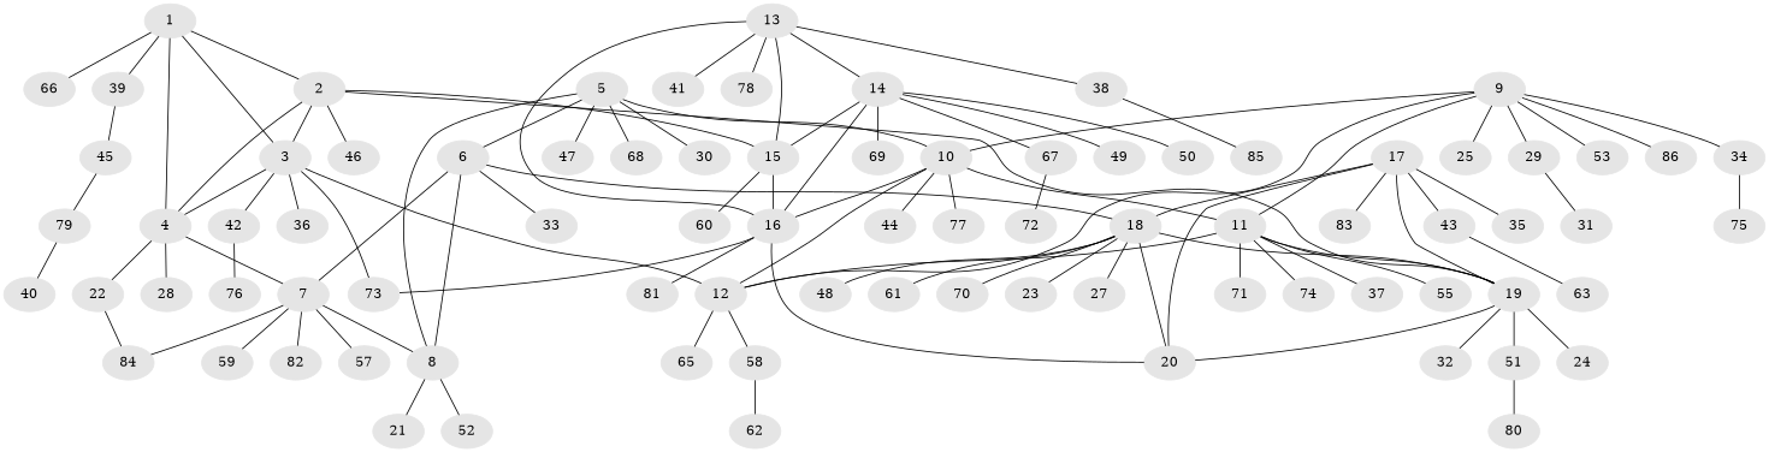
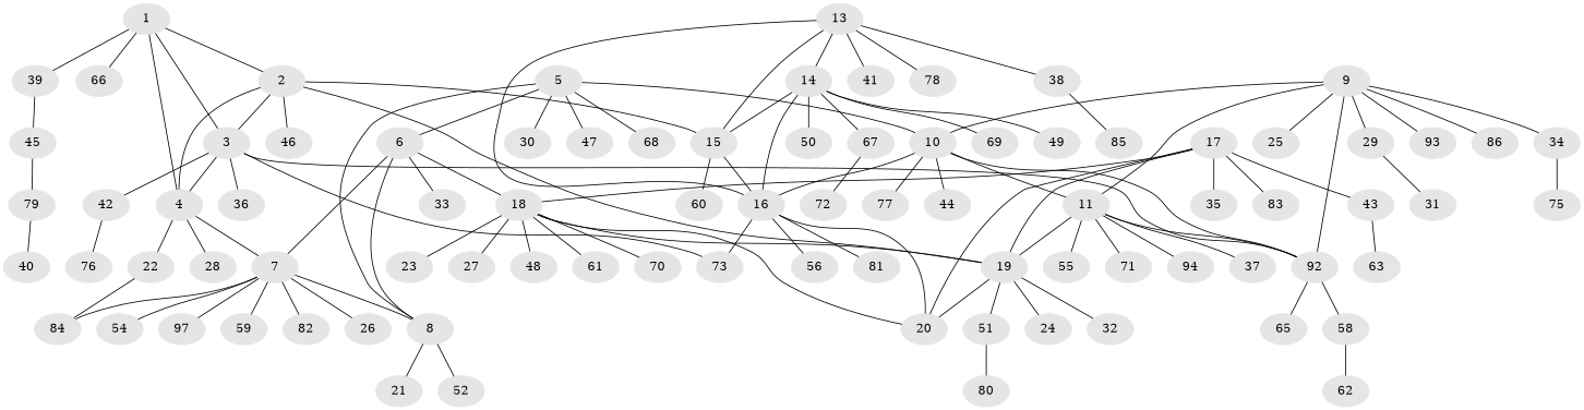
  graph {
    node [color=gray90 style=filled]
    1
    2
    3
    4
    39
    66
    15
    19
    46
-   12
+   12 [label=92]
    36
    42
    73
    7
    22
    28
    45
    16
    60
    20
    24
    32
    51
    58
    65
    76
    8
-   57
+   26
+   54
+   57 [label=97]
    59
    82
    84
    5
    6
    10
    30
    47
    68
    18
    33
    21
    52
    11
    44
    77
    23
    27
    48
    61
    70
    13
    14
    38
    41
    78
    9
    25
    29
    34
-   53
+   53 [label=93]
    86
    37
    55
    71
-   74
+   74 [label=94]
    31
    75
+   56
    81
    62
    49
    50
    67
    69
    85
    72
    17
    35
    43
    83
    63
    80
    79
    40
    1 -- 2
    1 -- 3
    1 -- 4
    1 -- 39
    1 -- 66
    2 -- 3
    2 -- 4
    2 -- 15
    2 -- 19
    2 -- 46
    3 -- 4
    3 -- 12
    3 -- 36
    3 -- 42
    3 -- 73
    4 -- 7
    4 -- 22
    4 -- 28
    39 -- 45
    15 -- 16
    15 -- 60
    19 -- 20
    19 -- 24
    19 -- 32
    19 -- 51
    12 -- 58
    12 -- 65
    42 -- 76
    7 -- 8
+   7 -- 26
+   7 -- 54
    7 -- 57
    7 -- 59
    7 -- 82
    7 -- 84
    22 -- 84
    45 -- 79
    16 -- 73
    16 -- 20
+   16 -- 56
    16 -- 81
    51 -- 80
    58 -- 62
    8 -- 21
    8 -- 52
    5 -- 8
    5 -- 6
    5 -- 10
    5 -- 30
    5 -- 47
    5 -- 68
    6 -- 7
    6 -- 8
    6 -- 18
    6 -- 33
    10 -- 12
    10 -- 16
    10 -- 11
    10 -- 44
    10 -- 77
    18 -- 19
    18 -- 20
    18 -- 23
    18 -- 27
    18 -- 48
    18 -- 61
    18 -- 70
    11 -- 19
    11 -- 12
    11 -- 37
    11 -- 55
    11 -- 71
    11 -- 74
    13 -- 15
    13 -- 16
    13 -- 14
    13 -- 38
    13 -- 41
    13 -- 78
    14 -- 15
    14 -- 16
    14 -- 49
    14 -- 50
    14 -- 67
    14 -- 69
    38 -- 85
    9 -- 12
    9 -- 10
    9 -- 11
    9 -- 25
    9 -- 29
    9 -- 34
    9 -- 53
    9 -- 86
    29 -- 31
    34 -- 75
    67 -- 72
    17 -- 19
    17 -- 20
    17 -- 18
    17 -- 35
    17 -- 43
    17 -- 83
    43 -- 63
    79 -- 40
  }
